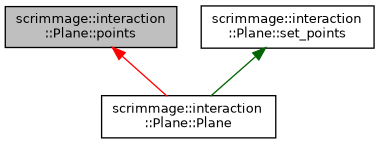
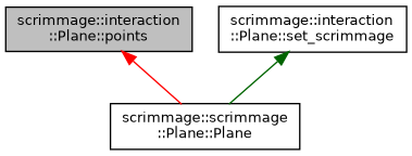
  digraph {
    rankdir=TB
    node [color=black fillcolor=white fontname=Helvetica fontsize=10 shape=record style=filled]
    edge [dir=back fontname=Helvetica fontsize=10 labelfontname=Helvetica labelfontsize=10 style=solid]
    n1 [fillcolor=grey75 fontcolor=black height=0.2 label="scrimmage::interaction\l::Plane::points" width=0.4]
-   n2 [height=0.2 label="scrimmage::interaction\l::Plane::Plane" width=0.4]
-   n3 [height=0.2 label="scrimmage::interaction\l::Plane::set_points" width=0.4]
+   n2 [height=0.2 label="scrimmage::scrimmage\l::Plane::Plane" width=0.4]
+   n3 [height=0.2 label="scrimmage::interaction\l::Plane::set_scrimmage" width=0.4]
    n1 -> n2 [color=red]
    n3 -> n2 [color=darkgreen]
  }
